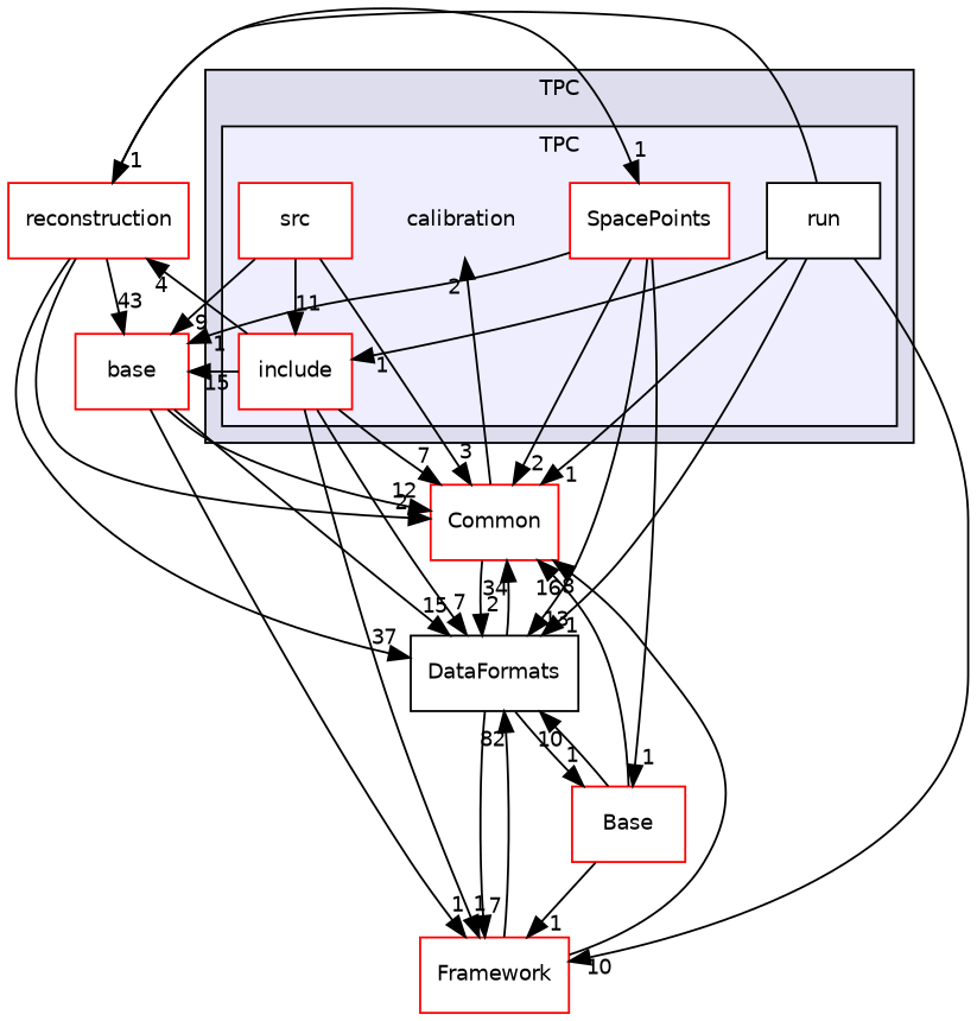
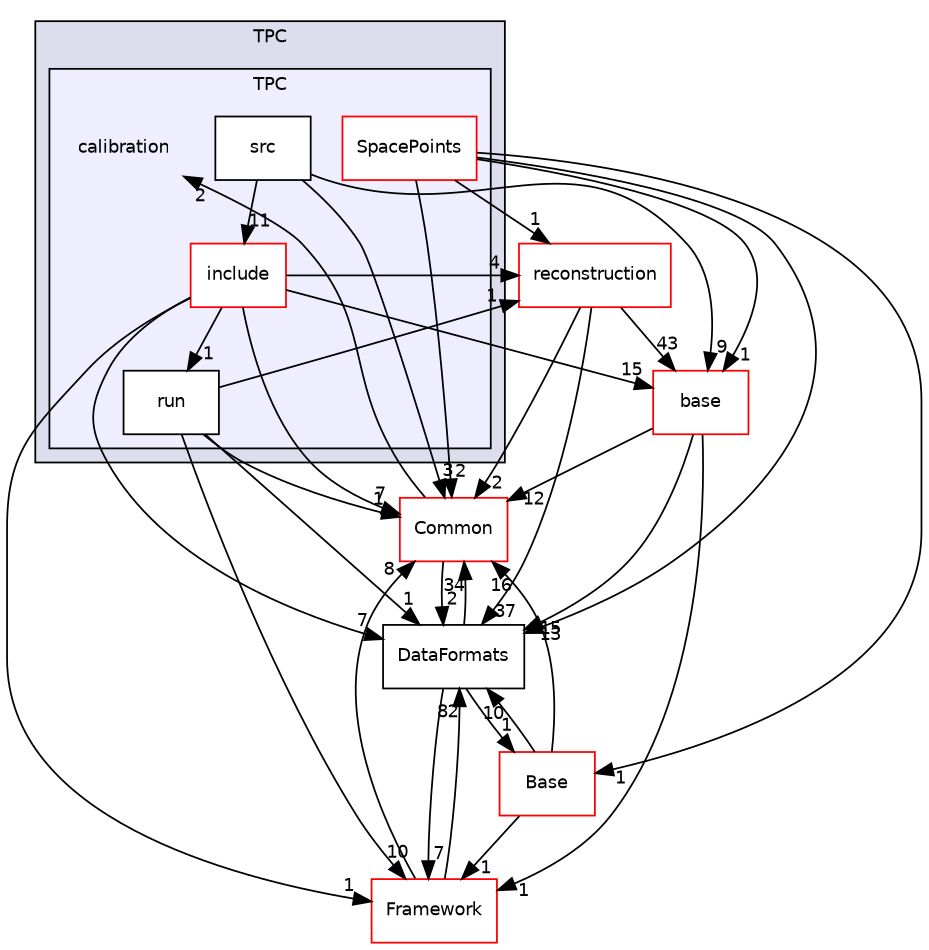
  digraph {
    compound=true
    node [fontname=Helvetica fontsize=10 shape=box color=red]
    edge [headlabel=1 labeldistance=1.5 labelfontname=Helvetica labelfontsize=10]
    n1 [label=calibration shape=plaintext color=""]
    n2 [fillcolor=white label=include style=filled]
    n3 [color=black fillcolor=white label=run style=filled]
    n4 [fillcolor=white label=SpacePoints style=filled]
-   n5 [fillcolor=white label=src style=filled]
+   n5 [color=black fillcolor=white label=src style=filled]
    n6 [label=base]
    n7 [label=Common]
    n8 [label=reconstruction]
    n9 [label=Framework]
    n10 [color=black label=DataFormats]
    n11 [label=Base]
    subgraph cluster_1 {
      bgcolor="#ddddee"
      fontname=Helvetica
      fontsize=10
      label=TPC
      pencolor=black
      subgraph cluster_2 {
        bgcolor="#eeeeff"
        fontname=Helvetica
        fontsize=10
        label=TPC
        pencolor=black
        n1
        n2
        n3
        n4
        n5
      }
    }
    n2 -> n6 [headlabel=15]
    n2 -> n7 [headlabel=7]
    n2 -> n8 [headlabel=4]
    n2 -> n9
    n2 -> n10 [headlabel=7]
-   n3 -> n2
+   n2 -> n3
    n3 -> n7
    n3 -> n8
    n3 -> n9 [headlabel=10]
    n3 -> n10
    n4 -> n6
    n4 -> n7 [headlabel=2]
-   n8 -> n4
+   n4 -> n8
    n4 -> n10 [headlabel=13]
    n4 -> n11
    n5 -> n2 [headlabel=11]
    n5 -> n6 [headlabel=9]
    n5 -> n7 [headlabel=3]
    n6 -> n7 [headlabel=12]
    n6 -> n9
    n6 -> n10 [headlabel=15]
    n7 -> n1 [headlabel=2]
    n7 -> n10 [headlabel=2]
    n8 -> n6 [headlabel=43]
    n8 -> n7 [headlabel=2]
    n8 -> n10 [headlabel=37]
    n9 -> n7 [headlabel=8]
    n9 -> n10 [headlabel=82]
    n10 -> n7 [headlabel=34]
    n10 -> n9 [headlabel=7]
    n10 -> n11
    n11 -> n7 [headlabel=16]
    n11 -> n9
    n11 -> n10 [headlabel=10]
  }
